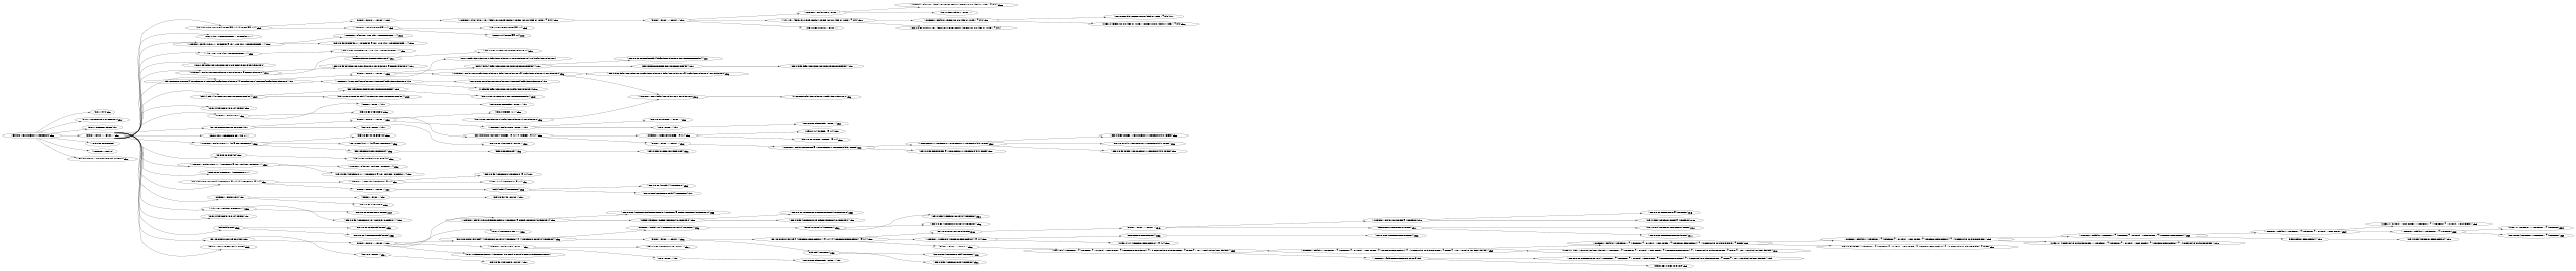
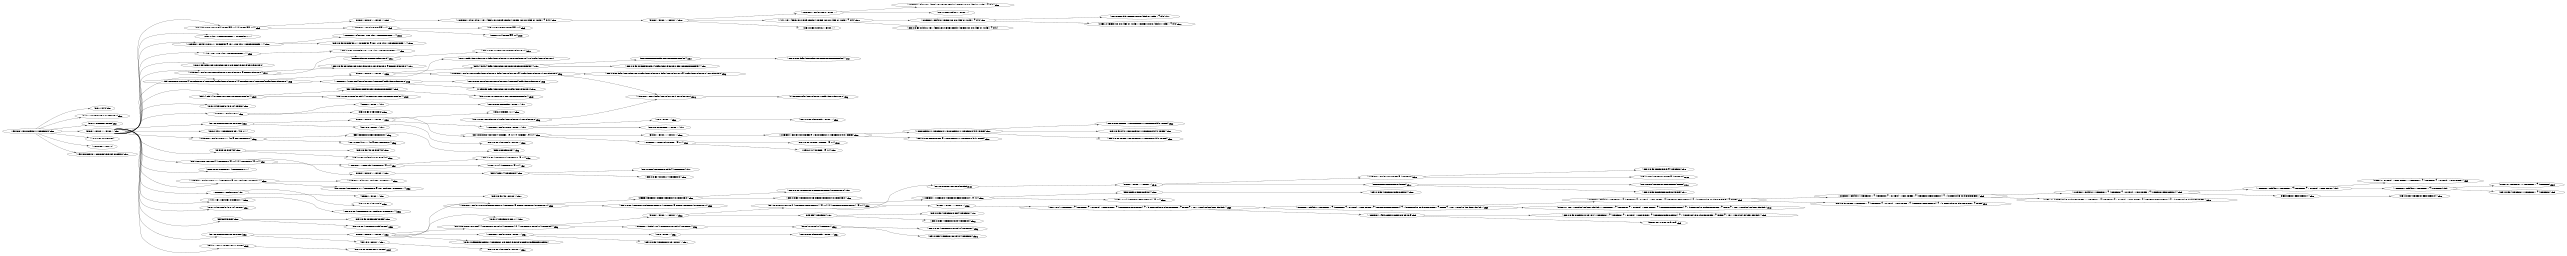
  digraph {
    fontname="DejaVu Sans"
    rankdir=LR
    node [fontname="DejaVu Sans"]
    edge [fontname="DejaVu Sans"]
    n1 [label=<(METHOD,wrapProcessorInInterceptors)<SUB>1900</SUB>>]
    n2 [label=<(PARAM,this)<SUB>1907</SUB>>]
    n3 [label=<(PARAM,RouteContext routeContext)<SUB>1907</SUB>>]
    n4 [label=<(PARAM,Processor target)<SUB>1907</SUB>>]
    n5 [label=<(BLOCK,&lt;empty&gt;,&lt;empty&gt;)<SUB>1907</SUB>>]
    n6 [label=<(MODIFIER,PROTECTED)>]
    n7 [label=<(MODIFIER,VIRTUAL)>]
    n8 [label=<(METHOD_RETURN,org.apache.camel.Processor)<SUB>1907</SUB>>]
    n9 [label=<(CONTROL_STRUCTURE,if (target == null),if (target == null))<SUB>1909</SUB>>]
    n10 [label=<(LOCAL,List&lt;InterceptStrategy&gt; strategies: ANY)>]
    n11 [label=<(&lt;operator&gt;.assignment,ANY strategies = new ArrayList&lt;InterceptStrategy&gt;())<SUB>1913</SUB>>]
    n12 [label=<(&lt;init&gt;,new ArrayList&lt;InterceptStrategy&gt;())<SUB>1913</SUB>>]
    n13 [label=<(LOCAL,CamelContext camelContext: org.apache.camel.CamelContext)>]
    n14 [label=<(&lt;operator&gt;.assignment,CamelContext camelContext = getCamelContext())<SUB>1914</SUB>>]
    n15 [label=<(CONTROL_STRUCTURE,if (camelContext instanceof DefaultCamelContext),if (camelContext instanceof DefaultCamelContext))<SUB>1915</SUB>>]
    n16 [label=<(addAll,addAll(routeContext.getInterceptStrategies()))<SUB>1919</SUB>>]
    n17 [label=<(LOCAL,$iterLocal2: java.util.Iterator)<SUB>1920</SUB>>]
    n18 [label=<(&lt;operator&gt;.assignment,)<SUB>1920</SUB>>]
    n19 [label=<(CONTROL_STRUCTURE,FOR,FOR)<SUB>1920</SUB>>]
    n20 [label=<(LOCAL,List&lt;InterceptorType&gt; list: ANY)>]
    n21 [label=<(&lt;operator&gt;.assignment,ANY list = getInterceptors())<SUB>1926</SUB>>]
    n22 [label=<(CONTROL_STRUCTURE,if (interceptors != null),if (interceptors != null))<SUB>1927</SUB>>]
    n23 [label=<(reverse,reverse(list))<SUB>1931</SUB>>]
    n24 [label=<(LOCAL,Set&lt;Processor&gt; interceptors: ANY)>]
    n25 [label=<(&lt;operator&gt;.assignment,ANY interceptors = new HashSet&lt;Processor&gt;())<SUB>1932</SUB>>]
    n26 [label=<(&lt;init&gt;,new HashSet&lt;Processor&gt;())<SUB>1932</SUB>>]
    n27 [label=<(add,add(target))<SUB>1933</SUB>>]
    n28 [label=<(LOCAL,$iterLocal3: java.util.Iterator)<SUB>1934</SUB>>]
    n29 [label=<(&lt;operator&gt;.assignment,)<SUB>1934</SUB>>]
    n30 [label=<(CONTROL_STRUCTURE,FOR,FOR)<SUB>1934</SUB>>]
    n31 [label=<(RETURN,return target;,return target;)<SUB>1989</SUB>>]
    n32 [label=<(&lt;operator&gt;.equals,target == null)<SUB>1909</SUB>>]
    n33 [label=<(BLOCK,&lt;empty&gt;,&lt;empty&gt;)<SUB>1909</SUB>>]
    n34 [label=<(IDENTIFIER,strategies,ANY strategies = new ArrayList&lt;InterceptStrategy&gt;())<SUB>1913</SUB>>]
    n35 [label=<(&lt;operator&gt;.alloc,new ArrayList&lt;InterceptStrategy&gt;())<SUB>1913</SUB>>]
    n36 [label=<(IDENTIFIER,strategies,new ArrayList&lt;InterceptStrategy&gt;())<SUB>1913</SUB>>]
    n37 [label=<(IDENTIFIER,camelContext,CamelContext camelContext = getCamelContext())<SUB>1914</SUB>>]
    n38 [label=<(getCamelContext,getCamelContext())<SUB>1914</SUB>>]
    n39 [label=<(&lt;operator&gt;.instanceOf,camelContext instanceof DefaultCamelContext)<SUB>1915</SUB>>]
    n40 [label=<(BLOCK,&lt;empty&gt;,&lt;empty&gt;)<SUB>1915</SUB>>]
    n41 [label=<(IDENTIFIER,strategies,addAll(routeContext.getInterceptStrategies()))<SUB>1919</SUB>>]
    n42 [label=<(getInterceptStrategies,getInterceptStrategies())<SUB>1919</SUB>>]
    n43 [label=<(IDENTIFIER,$iterLocal2,)<SUB>1920</SUB>>]
    n44 [label=<(iterator,&lt;empty&gt;)<SUB>1920</SUB>>]
    n45 [label=<(hasNext,&lt;empty&gt;)<SUB>1920</SUB>>]
    n46 [label=<(BLOCK,&lt;empty&gt;,&lt;empty&gt;)<SUB>1920</SUB>>]
    n47 [label=<(IDENTIFIER,list,ANY list = getInterceptors())<SUB>1926</SUB>>]
    n48 [label=<(getInterceptors,getInterceptors())<SUB>1926</SUB>>]
    n49 [label=<(&lt;operator&gt;.notEquals,interceptors != null)<SUB>1927</SUB>>]
    n50 [label=<(BLOCK,&lt;empty&gt;,&lt;empty&gt;)<SUB>1927</SUB>>]
    n51 [label=<(IDENTIFIER,Collections,reverse(list))<SUB>1931</SUB>>]
    n52 [label=<(IDENTIFIER,list,reverse(list))<SUB>1931</SUB>>]
    n53 [label=<(IDENTIFIER,interceptors,ANY interceptors = new HashSet&lt;Processor&gt;())<SUB>1932</SUB>>]
    n54 [label=<(&lt;operator&gt;.alloc,new HashSet&lt;Processor&gt;())<SUB>1932</SUB>>]
    n55 [label=<(IDENTIFIER,interceptors,new HashSet&lt;Processor&gt;())<SUB>1932</SUB>>]
    n56 [label=<(IDENTIFIER,interceptors,add(target))<SUB>1933</SUB>>]
    n57 [label=<(IDENTIFIER,target,add(target))<SUB>1933</SUB>>]
    n58 [label=<(IDENTIFIER,$iterLocal3,)<SUB>1934</SUB>>]
    n59 [label=<(iterator,&lt;empty&gt;)<SUB>1934</SUB>>]
    n60 [label=<(hasNext,&lt;empty&gt;)<SUB>1934</SUB>>]
    n61 [label=<(BLOCK,&lt;empty&gt;,&lt;empty&gt;)<SUB>1934</SUB>>]
    n62 [label=<(IDENTIFIER,target,return target;)<SUB>1949</SUB>>]
    n63 [label=<(IDENTIFIER,target,target == null)<SUB>1909</SUB>>]
    n64 [label=<(LITERAL,null,target == null)<SUB>1909</SUB>>]
    n65 [label=<(&lt;operator&gt;.throw,throw new IllegalArgumentException(&quot;target not provided on node: &quot; + this);)<SUB>1910</SUB>>]
    n66 [label=<(BLOCK,&lt;empty&gt;,&lt;empty&gt;)<SUB>1910</SUB>>]
    n67 [label=<(&lt;operator&gt;.assignment,&lt;empty&gt;)>]
    n68 [label=<(&lt;init&gt;,new IllegalArgumentException(&quot;target not provided on node: &quot; + this))<SUB>1910</SUB>>]
    n69 [label=<(IDENTIFIER,$obj114,&lt;empty&gt;)>]
    n70 [label=<(IDENTIFIER,$obj114,&lt;empty&gt;)>]
    n71 [label=<(&lt;operator&gt;.alloc,new IllegalArgumentException(&quot;target not provided on node: &quot; + this))<SUB>1910</SUB>>]
    n72 [label=<(IDENTIFIER,$obj114,new IllegalArgumentException(&quot;target not provided on node: &quot; + this))>]
    n73 [label=<(&lt;operator&gt;.addition,&quot;target not provided on node: &quot; + this)<SUB>1910</SUB>>]
    n74 [label=<(LITERAL,&quot;target not provided on node: &quot;,&quot;target not provided on node: &quot; + this)<SUB>1910</SUB>>]
    n75 [label=<(IDENTIFIER,this,&quot;target not provided on node: &quot; + this)<SUB>1910</SUB>>]
    n76 [label=<(IDENTIFIER,routeContext,getCamelContext())<SUB>1914</SUB>>]
    n77 [label=<(IDENTIFIER,camelContext,camelContext instanceof DefaultCamelContext)<SUB>1915</SUB>>]
    n78 [label=<(TYPE_REF,DefaultCamelContext,DefaultCamelContext)<SUB>1915</SUB>>]
    n79 [label=<(LOCAL,DefaultCamelContext defaultCamelContext: org.apache.camel.impl.DefaultCamelContext)>]
    n80 [label=<(&lt;operator&gt;.assignment,DefaultCamelContext defaultCamelContext = (DefaultCamelContext) camelContext)<SUB>1916</SUB>>]
    n81 [label=<(addAll,addAll(defaultCamelContext.getInterceptStrategies()))<SUB>1917</SUB>>]
    n82 [label=<(IDENTIFIER,defaultCamelContext,DefaultCamelContext defaultCamelContext = (DefaultCamelContext) camelContext)<SUB>1916</SUB>>]
    n83 [label=<(&lt;operator&gt;.cast,(DefaultCamelContext) camelContext)<SUB>1916</SUB>>]
    n84 [label=<(IDENTIFIER,strategies,addAll(defaultCamelContext.getInterceptStrategies()))<SUB>1917</SUB>>]
    n85 [label=<(getInterceptStrategies,getInterceptStrategies())<SUB>1917</SUB>>]
    n86 [label=<(TYPE_REF,DefaultCamelContext,DefaultCamelContext)<SUB>1916</SUB>>]
    n87 [label=<(IDENTIFIER,camelContext,(DefaultCamelContext) camelContext)<SUB>1916</SUB>>]
    n88 [label=<(IDENTIFIER,defaultCamelContext,getInterceptStrategies())<SUB>1917</SUB>>]
    n89 [label=<(IDENTIFIER,routeContext,getInterceptStrategies())<SUB>1919</SUB>>]
    n90 [label=<(IDENTIFIER,strategies,&lt;empty&gt;)<SUB>1920</SUB>>]
    n91 [label=<(IDENTIFIER,$iterLocal2,&lt;empty&gt;)<SUB>1920</SUB>>]
    n92 [label=<(LOCAL,strategy: ANY)<SUB>1920</SUB>>]
    n93 [label=<(&lt;operator&gt;.assignment,&lt;empty&gt;)<SUB>1920</SUB>>]
    n94 [label=<(CONTROL_STRUCTURE,if (strategy != null),if (strategy != null))<SUB>1921</SUB>>]
    n95 [label=<(IDENTIFIER,strategy,&lt;empty&gt;)<SUB>1920</SUB>>]
    n96 [label=<(next,&lt;empty&gt;)<SUB>1920</SUB>>]
    n97 [label=<(&lt;operator&gt;.notEquals,strategy != null)<SUB>1921</SUB>>]
    n98 [label=<(BLOCK,&lt;empty&gt;,&lt;empty&gt;)<SUB>1921</SUB>>]
    n99 [label=<(IDENTIFIER,$iterLocal2,&lt;empty&gt;)<SUB>1920</SUB>>]
    n100 [label=<(IDENTIFIER,strategy,strategy != null)<SUB>1921</SUB>>]
    n101 [label=<(LITERAL,null,strategy != null)<SUB>1921</SUB>>]
    n102 [label=<(&lt;operator&gt;.assignment,target = wrapProcessorInInterceptors(this, target))<SUB>1922</SUB>>]
    n103 [label=<(IDENTIFIER,target,target = wrapProcessorInInterceptors(this, target))<SUB>1922</SUB>>]
    n104 [label=<(wrapProcessorInInterceptors,wrapProcessorInInterceptors(this, target))<SUB>1922</SUB>>]
    n105 [label=<(IDENTIFIER,strategy,wrapProcessorInInterceptors(this, target))<SUB>1922</SUB>>]
    n106 [label=<(IDENTIFIER,this,wrapProcessorInInterceptors(this, target))<SUB>1922</SUB>>]
    n107 [label=<(IDENTIFIER,target,wrapProcessorInInterceptors(this, target))<SUB>1922</SUB>>]
    n108 [label=<(getRoute,getRoute())<SUB>1926</SUB>>]
-   n109 [label=<(IDENTIFIER,routeContext,getRoute())<SUB>1926</SUB>>]
    n110 [label=<(IDENTIFIER,interceptors,interceptors != null)<SUB>1927</SUB>>]
    n111 [label=<(LITERAL,null,interceptors != null)<SUB>1927</SUB>>]
    n112 [label=<(addAll,addAll(interceptors))<SUB>1928</SUB>>]
    n113 [label=<(IDENTIFIER,list,addAll(interceptors))<SUB>1928</SUB>>]
    n114 [label=<(IDENTIFIER,interceptors,addAll(interceptors))<SUB>1928</SUB>>]
    n115 [label=<(IDENTIFIER,list,&lt;empty&gt;)<SUB>1934</SUB>>]
    n116 [label=<(IDENTIFIER,$iterLocal3,&lt;empty&gt;)<SUB>1934</SUB>>]
    n117 [label=<(LOCAL,interceptorType: ANY)<SUB>1934</SUB>>]
    n118 [label=<(&lt;operator&gt;.assignment,&lt;empty&gt;)<SUB>1934</SUB>>]
    n119 [label=<(LOCAL,DelegateProcessor interceptor: org.apache.camel.processor.DelegateProcessor)>]
    n120 [label=<(&lt;operator&gt;.assignment,DelegateProcessor interceptor = createInterceptor(routeContext))<SUB>1935</SUB>>]
    n121 [label=<(CONTROL_STRUCTURE,if (!interceptors.contains(interceptor)),if (!interceptors.contains(interceptor)))<SUB>1936</SUB>>]
    n122 [label=<(IDENTIFIER,interceptorType,&lt;empty&gt;)<SUB>1934</SUB>>]
    n123 [label=<(next,&lt;empty&gt;)<SUB>1934</SUB>>]
    n124 [label=<(IDENTIFIER,interceptor,DelegateProcessor interceptor = createInterceptor(routeContext))<SUB>1935</SUB>>]
    n125 [label=<(createInterceptor,createInterceptor(routeContext))<SUB>1935</SUB>>]
    n126 [label=<(&lt;operator&gt;.logicalNot,!interceptors.contains(interceptor))<SUB>1936</SUB>>]
    n127 [label=<(BLOCK,&lt;empty&gt;,&lt;empty&gt;)<SUB>1936</SUB>>]
    n128 [label=<(IDENTIFIER,$iterLocal3,&lt;empty&gt;)<SUB>1934</SUB>>]
    n129 [label=<(IDENTIFIER,interceptorType,createInterceptor(routeContext))<SUB>1935</SUB>>]
    n130 [label=<(IDENTIFIER,routeContext,createInterceptor(routeContext))<SUB>1935</SUB>>]
    n131 [label=<(contains,contains(interceptor))<SUB>1936</SUB>>]
    n132 [label=<(add,add(interceptor))<SUB>1937</SUB>>]
    n133 [label=<(CONTROL_STRUCTURE,if (interceptor.getProcessor() != null),if (interceptor.getProcessor() != null))<SUB>1938</SUB>>]
    n134 [label=<(IDENTIFIER,interceptors,contains(interceptor))<SUB>1936</SUB>>]
    n135 [label=<(IDENTIFIER,interceptor,contains(interceptor))<SUB>1936</SUB>>]
    n136 [label=<(IDENTIFIER,interceptors,add(interceptor))<SUB>1937</SUB>>]
    n137 [label=<(IDENTIFIER,interceptor,add(interceptor))<SUB>1936</SUB>>]
    n138 [label=<(&lt;operator&gt;.notEquals,interceptor.getProcessor() != null)<SUB>1938</SUB>>]
    n139 [label=<(BLOCK,&lt;empty&gt;,&lt;empty&gt;)<SUB>1938</SUB>>]
    n140 [label=<(CONTROL_STRUCTURE,else,else)<SUB>1943</SUB>>]
    n141 [label=<(getProcessor,getProcessor())<SUB>1938</SUB>>]
    n142 [label=<(LITERAL,null,interceptor.getProcessor() != null)<SUB>1938</SUB>>]
    n143 [label=<(warn,warn(&quot;Interceptor &quot; + interceptor + &quot; currently wraps target &quot; + interceptor.getProcessor() + &quot; is attempting to change target &quot; + target + &quot; new wrapping has been denied.&quot;))<SUB>1939</SUB>>]
    n144 [label=<(BLOCK,&lt;empty&gt;,&lt;empty&gt;)<SUB>1943</SUB>>]
    n145 [label=<(IDENTIFIER,interceptor,getProcessor())<SUB>1938</SUB>>]
    n146 [label=<(&lt;operator&gt;.fieldAccess,ProcessorType.LOG)<SUB>1939</SUB>>]
    n147 [label=<(&lt;operator&gt;.addition,&quot;Interceptor &quot; + interceptor + &quot; currently wraps target &quot; + interceptor.getProcessor() + &quot; is attempting to change target &quot; + target + &quot; new wrapping has been denied.&quot;)<SUB>1939</SUB>>]
    n148 [label=<(IDENTIFIER,ProcessorType,warn(&quot;Interceptor &quot; + interceptor + &quot; currently wraps target &quot; + interceptor.getProcessor() + &quot; is attempting to change target &quot; + target + &quot; new wrapping has been denied.&quot;))<SUB>1939</SUB>>]
    n149 [label=<(FIELD_IDENTIFIER,LOG,LOG)<SUB>1939</SUB>>]
    n150 [label=<(&lt;operator&gt;.addition,&quot;Interceptor &quot; + interceptor + &quot; currently wraps target &quot; + interceptor.getProcessor() + &quot; is attempting to change target &quot; + target)<SUB>1939</SUB>>]
    n151 [label=<(LITERAL,&quot; new wrapping has been denied.&quot;,&quot;Interceptor &quot; + interceptor + &quot; currently wraps target &quot; + interceptor.getProcessor() + &quot; is attempting to change target &quot; + target + &quot; new wrapping has been denied.&quot;)<SUB>1942</SUB>>]
    n152 [label=<(&lt;operator&gt;.addition,&quot;Interceptor &quot; + interceptor + &quot; currently wraps target &quot; + interceptor.getProcessor() + &quot; is attempting to change target &quot;)<SUB>1939</SUB>>]
    n153 [label=<(IDENTIFIER,target,&quot;Interceptor &quot; + interceptor + &quot; currently wraps target &quot; + interceptor.getProcessor() + &quot; is attempting to change target &quot; + target)<SUB>1941</SUB>>]
    n154 [label=<(&lt;operator&gt;.addition,&quot;Interceptor &quot; + interceptor + &quot; currently wraps target &quot; + interceptor.getProcessor())<SUB>1939</SUB>>]
    n155 [label=<(LITERAL,&quot; is attempting to change target &quot;,&quot;Interceptor &quot; + interceptor + &quot; currently wraps target &quot; + interceptor.getProcessor() + &quot; is attempting to change target &quot;)<SUB>1941</SUB>>]
    n156 [label=<(&lt;operator&gt;.addition,&quot;Interceptor &quot; + interceptor + &quot; currently wraps target &quot;)<SUB>1939</SUB>>]
    n157 [label=<(getProcessor,getProcessor())<SUB>1940</SUB>>]
    n158 [label=<(&lt;operator&gt;.addition,&quot;Interceptor &quot; + interceptor)<SUB>1939</SUB>>]
    n159 [label=<(LITERAL,&quot; currently wraps target &quot;,&quot;Interceptor &quot; + interceptor + &quot; currently wraps target &quot;)<SUB>1939</SUB>>]
    n160 [label=<(IDENTIFIER,interceptor,getProcessor())<SUB>1940</SUB>>]
    n161 [label=<(LITERAL,&quot;Interceptor &quot;,&quot;Interceptor &quot; + interceptor)<SUB>1939</SUB>>]
    n162 [label=<(IDENTIFIER,interceptor,&quot;Interceptor &quot; + interceptor)<SUB>1939</SUB>>]
    n163 [label=<(setProcessor,setProcessor(target))<SUB>1944</SUB>>]
    n164 [label=<(&lt;operator&gt;.assignment,target = interceptor)<SUB>1945</SUB>>]
    n165 [label=<(IDENTIFIER,interceptor,setProcessor(target))<SUB>1944</SUB>>]
    n166 [label=<(IDENTIFIER,target,setProcessor(target))<SUB>1944</SUB>>]
    n167 [label=<(IDENTIFIER,target,target = interceptor)<SUB>1945</SUB>>]
    n168 [label=<(IDENTIFIER,interceptor,target = interceptor)<SUB>1145</SUB>>]
    n1 -> n2
    n1 -> n3
    n1 -> n4
    n1 -> n5
    n1 -> n6
    n1 -> n7
    n1 -> n8
    n5 -> n9
    n5 -> n10
    n5 -> n11
    n5 -> n12
    n5 -> n13
    n5 -> n14
    n5 -> n15
    n5 -> n16
    n5 -> n17
    n5 -> n18
    n5 -> n19
    n5 -> n20
    n5 -> n21
    n5 -> n22
    n5 -> n23
    n5 -> n24
    n5 -> n25
    n5 -> n26
    n5 -> n27
    n5 -> n28
    n5 -> n29
    n5 -> n30
    n5 -> n31
    n9 -> n32
    n9 -> n33
    n11 -> n34
    n11 -> n35
    n12 -> n36
    n14 -> n37
    n14 -> n38
    n15 -> n39
    n15 -> n40
    n16 -> n41
    n16 -> n42
    n18 -> n43
    n18 -> n44
    n19 -> n45
    n19 -> n46
    n21 -> n47
    n21 -> n48
    n22 -> n49
    n22 -> n50
    n23 -> n51
-   n21 -> n52
+   n23 -> n52
    n25 -> n53
    n25 -> n54
    n26 -> n55
    n27 -> n56
    n27 -> n57
    n29 -> n58
    n29 -> n59
    n30 -> n60
    n30 -> n61
-   n26 -> n62
+   n31 -> n62
    n32 -> n63
    n32 -> n64
    n33 -> n65
    n38 -> n76
    n39 -> n77
    n39 -> n78
    n40 -> n79
    n40 -> n80
    n40 -> n81
    n42 -> n89
    n44 -> n90
    n45 -> n91
    n46 -> n92
    n46 -> n93
    n46 -> n94
    n48 -> n108
    n49 -> n110
    n49 -> n111
    n50 -> n112
    n59 -> n115
    n60 -> n116
    n61 -> n117
    n61 -> n118
    n61 -> n119
    n61 -> n120
    n61 -> n121
    n65 -> n66
    n66 -> n67
    n66 -> n68
    n66 -> n69
    n67 -> n70
    n67 -> n71
    n68 -> n72
    n68 -> n73
    n73 -> n74
    n73 -> n75
    n80 -> n82
    n80 -> n83
    n81 -> n84
    n81 -> n85
    n83 -> n86
    n85 -> n88
    n87 -> n83
    n93 -> n95
    n93 -> n96
    n94 -> n97
    n94 -> n98
    n96 -> n99
    n97 -> n100
    n97 -> n101
    n98 -> n102
    n102 -> n103
    n102 -> n104
    n104 -> n105
    n104 -> n106
    n104 -> n107
-   n108 -> n109
    n112 -> n113
    n112 -> n114
    n118 -> n122
    n118 -> n123
    n120 -> n124
    n120 -> n125
    n121 -> n126
    n121 -> n127
    n123 -> n128
    n125 -> n129
    n125 -> n130
    n126 -> n131
    n127 -> n132
    n127 -> n133
    n131 -> n134
    n131 -> n135
    n132 -> n136
    n132 -> n137
    n133 -> n138
    n133 -> n139
    n133 -> n140
    n138 -> n141
    n138 -> n142
    n139 -> n143
    n140 -> n144
    n141 -> n145
    n143 -> n146
    n143 -> n147
    n144 -> n163
    n144 -> n164
    n146 -> n148
    n146 -> n149
    n147 -> n150
    n147 -> n151
    n150 -> n152
    n150 -> n153
    n152 -> n154
    n152 -> n155
    n154 -> n156
    n154 -> n157
    n156 -> n158
    n156 -> n159
    n157 -> n160
    n158 -> n161
    n158 -> n162
    n163 -> n165
    n163 -> n166
    n164 -> n167
    n164 -> n168
  }
